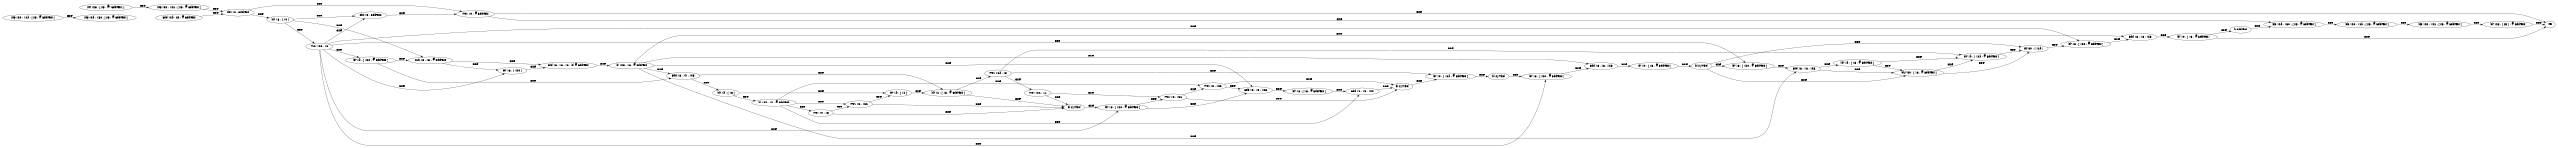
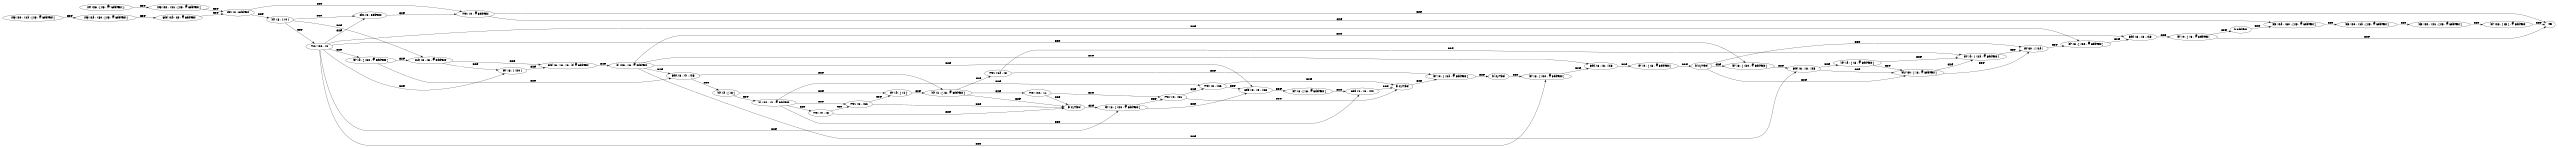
  digraph {
    fontname="DejaVu Sans"
    rankdir=LR
    node [fontname="DejaVu Sans"]
    edge [fontname="DejaVu Sans"]
    n1 [label="str x23 , [ sp , #- address ]!"]
    n2 [label="stp x22 , x21 , [ sp , # address ]"]
    n3 [label="cbz x0 , address"]
    n4 [label="stp x20 , x19 , [ sp , # address ]"]
    n5 [label="stp x29 , x30 , [ sp , # address ]"]
    n6 [label="add x29 , sp , # address"]
    n7 [label="mov x0 , # address"]
    n8 [label="ldr x8 , [ x0 ]"]
    n9 [label="ldp x29 , x30 , [ sp , # address ]"]
    n10 [label=ret]
    n11 [label="mov x20 , x0"]
    n12 [label="cbz x8 , address"]
    n13 [label="sub x8 , x8 , # address"]
    n14 [label="ldp x20 , x19 , [ sp , # address ]"]
    n15 [label="ldr x9 , [ x20 , # address ]"]
    n16 [label="str x8 , [ x20 ]"]
    n17 [label="ldr x8 , [ x20 , # address ]"]
    n18 [label="ldr x8 , [ x20 , # address ]"]
    n19 [label="ldr x8 , [ x20 , # address ]"]
    n20 [label="ldr x8 , [ x20 , # address ]"]
    n21 [label="add x8 , x8 , x8 , lsl # address"]
    n22 [label="ldp x22 , x21 , [ sp , # address ]"]
    n23 [label="add x8 , x9 , x23"]
    n24 [label="add x8 , x8 , x23"]
    n25 [label="mov x0 , x21"]
    n26 [label="add x8 , x8 , x23"]
    n27 [label="add x8 , x8 , x23"]
    n28 [label="add x8 , x8 , x23"]
    n29 [label="ldr x9 , [ x8 ]"]
    n30 [label="ldr x1 , [ x8 , # address ]"]
    n31 [label="lsl x23 , x8 , # address"]
    n32 [label="ldr x8 , [ x8 , # address ]"]
    n33 [label="ldr x0 , [ x8 , # address ]"]
    n34 [label="ldur q0 , [ x8 , # address ]"]
    n35 [label="ldr x9 , [ x8 , # address ]"]
    n36 [label="ldr x0 , [ x8 , # address ]"]
    n37 [label="lsl x22 , x2 , # address"]
    n38 [label="str x9 , [ x1 ]"]
    n39 [label="bl symbol"]
    n40 [label="mov x19 , x5"]
    n41 [label="mov x0 , x3"]
    n42 [label="mov x2 , x22"]
    n43 [label="mov x2 , x22"]
    n44 [label="add x1 , x8 , x22"]
    n45 [label="bl symbol"]
    n46 [label="mov x21 , x4"]
    n47 [label="ldr x0 , [ x19 , # address ]"]
    n48 [label="str x9 , [ x19 , # address ]"]
    n49 [label="bl symbol"]
    n50 [label="str q0 , [ x19 ]"]
    n51 [label="bl symbol"]
    n52 [label="b address"]
    n53 [label="ldr x23 , [ sp ] , # address"]
    n1 -> n2 [label=CFG]
    n2 -> n3 [label=CFG]
    n3 -> n7 [label=CFG]
    n3 -> n8 [label=CFG]
    n4 -> n5 [label=CFG]
+   n5 -> n6 [label=CFG]
    n6 -> n3 [label=CFG]
    n7 -> n9 [label=CFG]
    n7 -> n10 [label=DFG]
    n8 -> n11 [label=CFG]
    n8 -> n12 [label=DFG]
    n8 -> n13 [label=DFG]
    n9 -> n14 [label=CFG]
    n11 -> n12 [label=CFG]
    n11 -> n15 [label=DFG]
    n11 -> n16 [label=DFG]
    n11 -> n17 [label=DFG]
    n11 -> n18 [label=DFG]
    n11 -> n19 [label=DFG]
    n11 -> n20 [label=DFG]
    n12 -> n7 [label=CFG]
    n13 -> n16 [label=DFG]
    n13 -> n21 [label=DFG]
    n14 -> n22 [label=CFG]
-   n15 -> n13 [label=DFG]
+   n15 -> n13 [label=CFG]
    n15 -> n23 [label=DFG]
    n16 -> n21 [label=CFG]
    n17 -> n24 [label=DFG]
    n17 -> n25 [label=CFG]
    n18 -> n26 [label=DFG]
    n19 -> n27 [label=DFG]
    n20 -> n28 [label=DFG]
    n21 -> n31 [label=DFG]
    n22 -> n53 [label=CFG]
    n23 -> n29 [label=DFG]
    n23 -> n30 [label=DFG]
    n24 -> n32 [label=DFG]
    n25 -> n43 [label=CFG]
    n25 -> n45 [label=DFG]
    n26 -> n33 [label=DFG]
    n27 -> n34 [label=DFG]
    n27 -> n35 [label=DFG]
    n28 -> n36 [label=DFG]
    n29 -> n37 [label=CFG]
    n29 -> n38 [label=DFG]
    n30 -> n39 [label=DFG]
    n30 -> n40 [label=CFG]
    n31 -> n23 [label=DFG]
    n31 -> n24 [label=DFG]
    n31 -> n26 [label=DFG]
    n31 -> n27 [label=DFG]
    n31 -> n28 [label=DFG]
    n32 -> n44 [label=DFG]
    n33 -> n51 [label=DFG]
    n34 -> n48 [label=CFG]
    n34 -> n50 [label=DFG]
    n35 -> n34 [label=CFG]
    n35 -> n48 [label=DFG]
    n36 -> n10 [label=DFG]
    n36 -> n52 [label=CFG]
    n37 -> n41 [label=CFG]
    n37 -> n42 [label=DFG]
    n37 -> n43 [label=DFG]
    n37 -> n44 [label=DFG]
    n38 -> n30 [label=CFG]
    n39 -> n17 [label=CFG]
-   n40 -> n46 [label=CFG]
+   n30 -> n46 [label=CFG]
    n40 -> n47 [label=DFG]
    n40 -> n48 [label=DFG]
    n41 -> n39 [label=DFG]
    n41 -> n42 [label=CFG]
    n42 -> n38 [label=CFG]
    n42 -> n39 [label=DFG]
    n43 -> n24 [label=CFG]
    n43 -> n45 [label=DFG]
    n44 -> n45 [label=DFG]
    n45 -> n47 [label=CFG]
    n46 -> n25 [label=DFG]
    n46 -> n39 [label=CFG]
    n47 -> n49 [label=DFG]
    n48 -> n50 [label=CFG]
    n49 -> n18 [label=CFG]
    n50 -> n20 [label=CFG]
    n51 -> n19 [label=CFG]
    n51 -> n34 [label=DFG]
    n51 -> n50 [label=DFG]
    n52 -> n9 [label=CFG]
    n53 -> n10 [label=CFG]
  }
